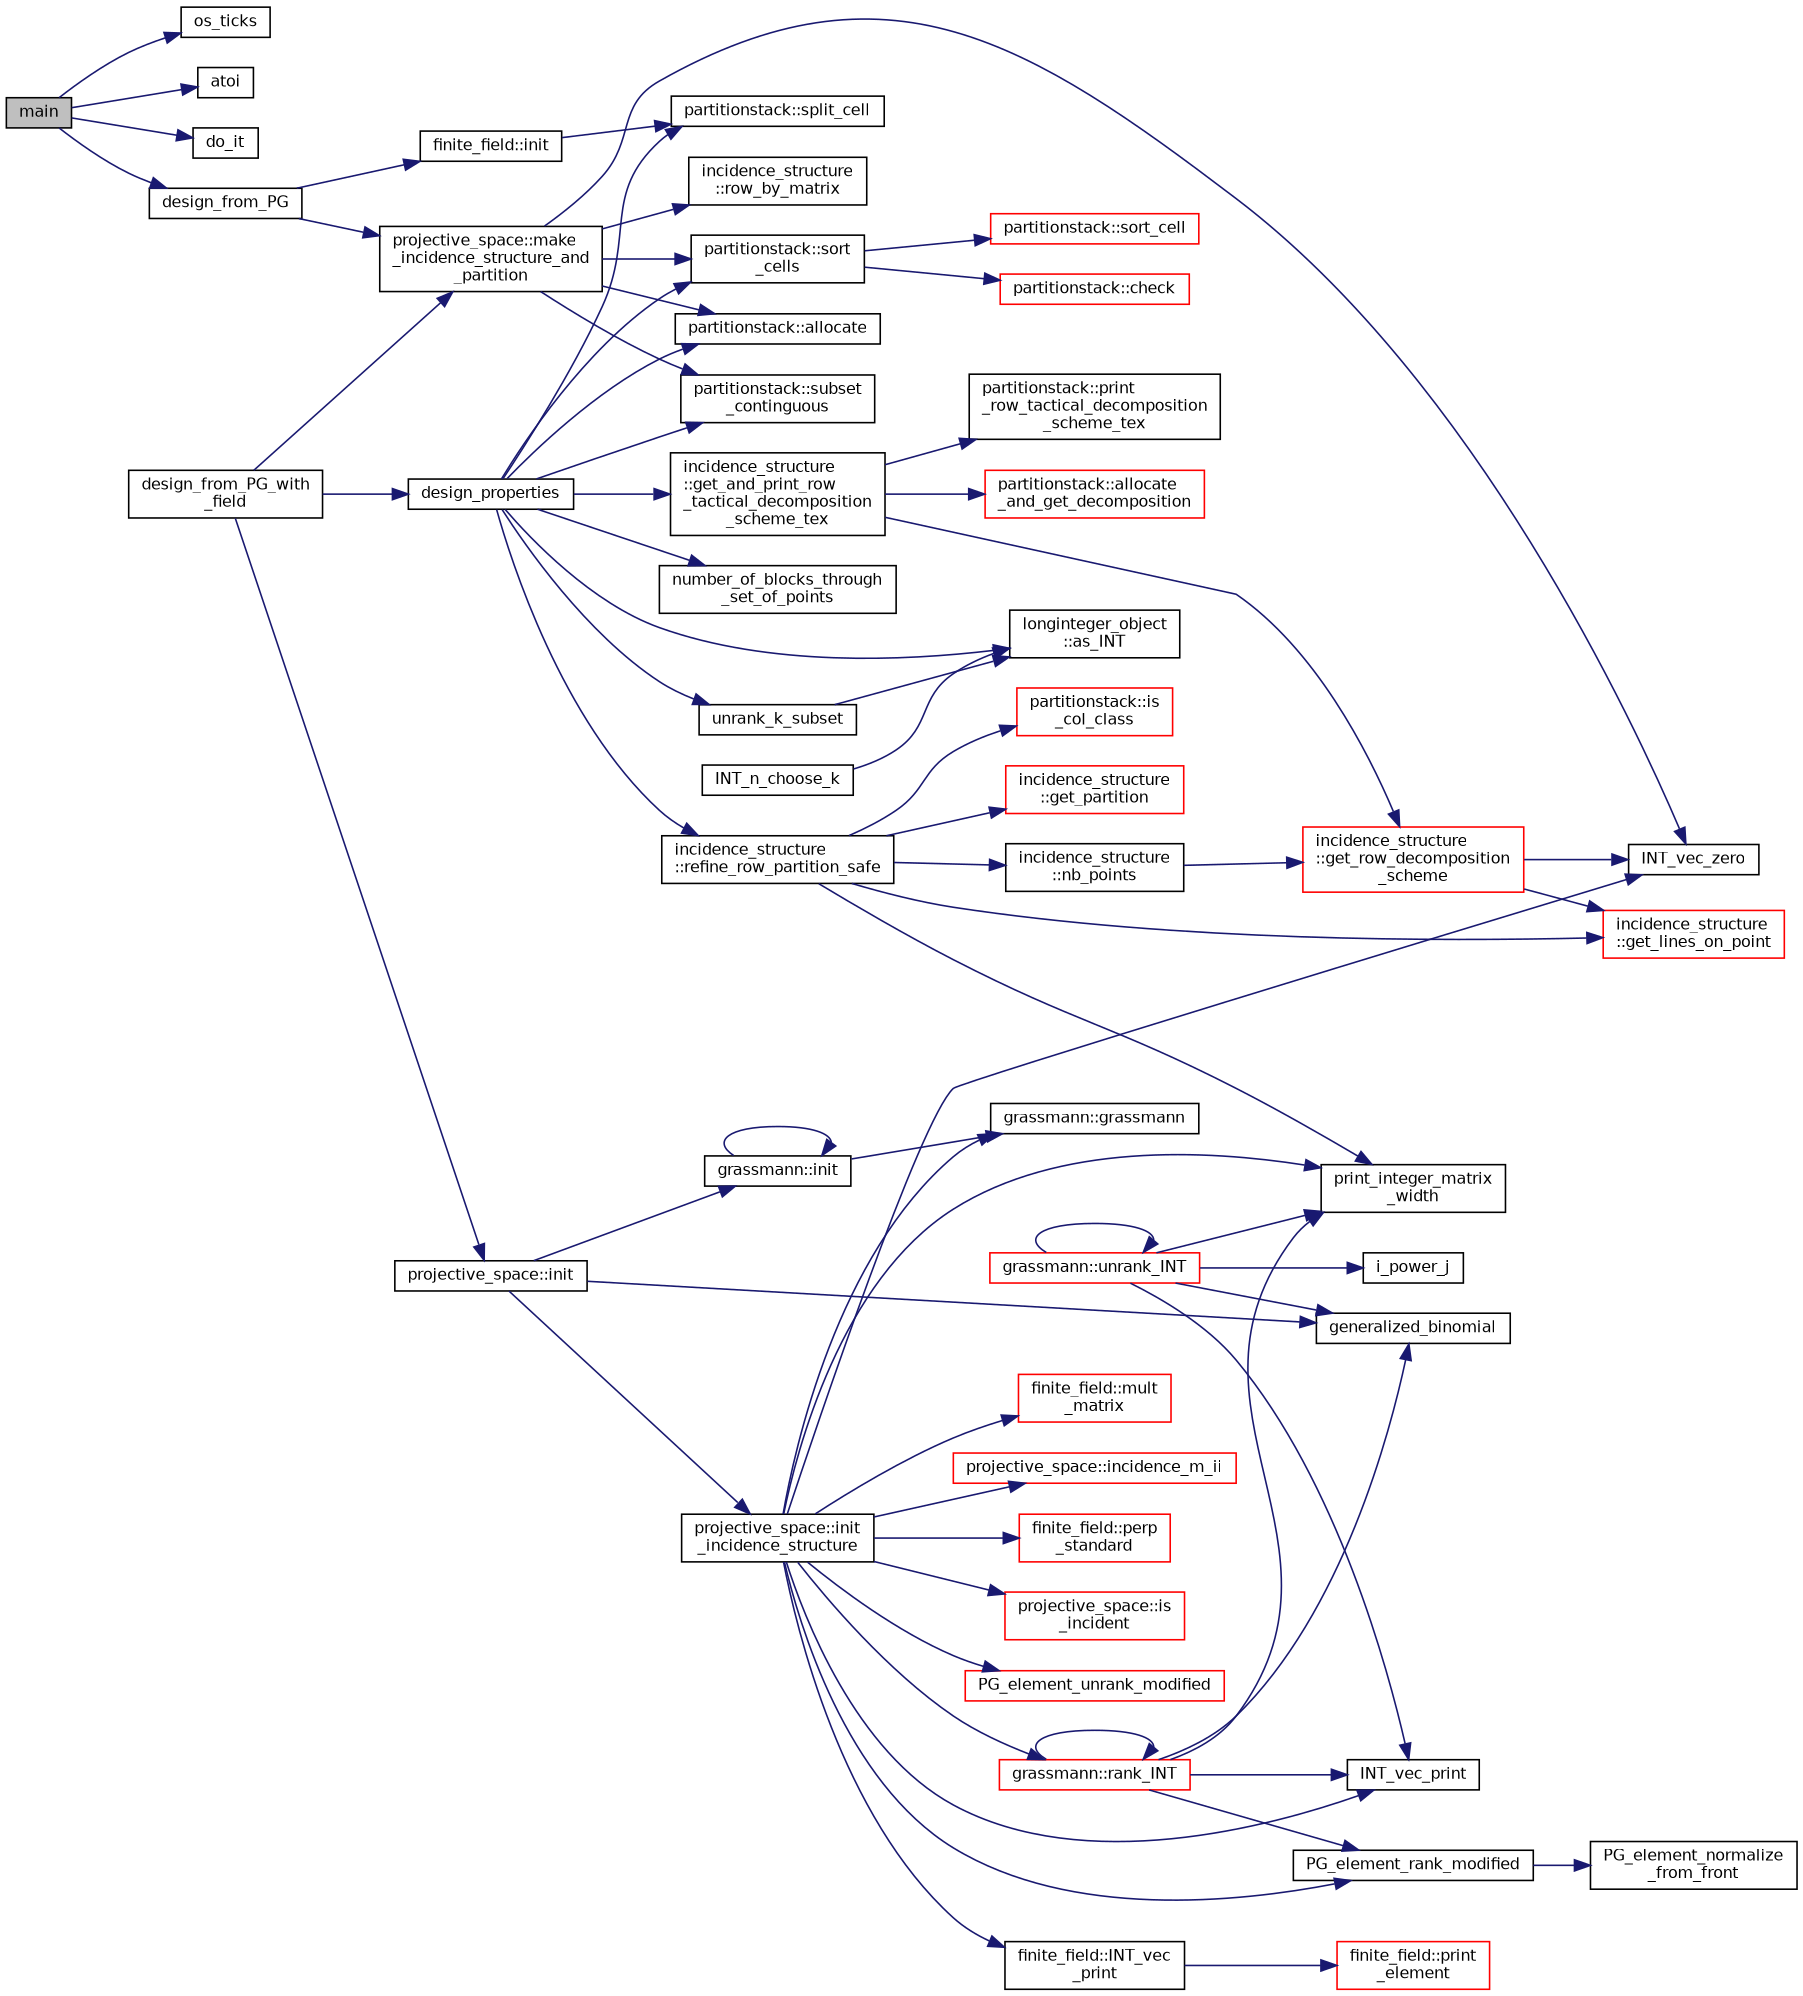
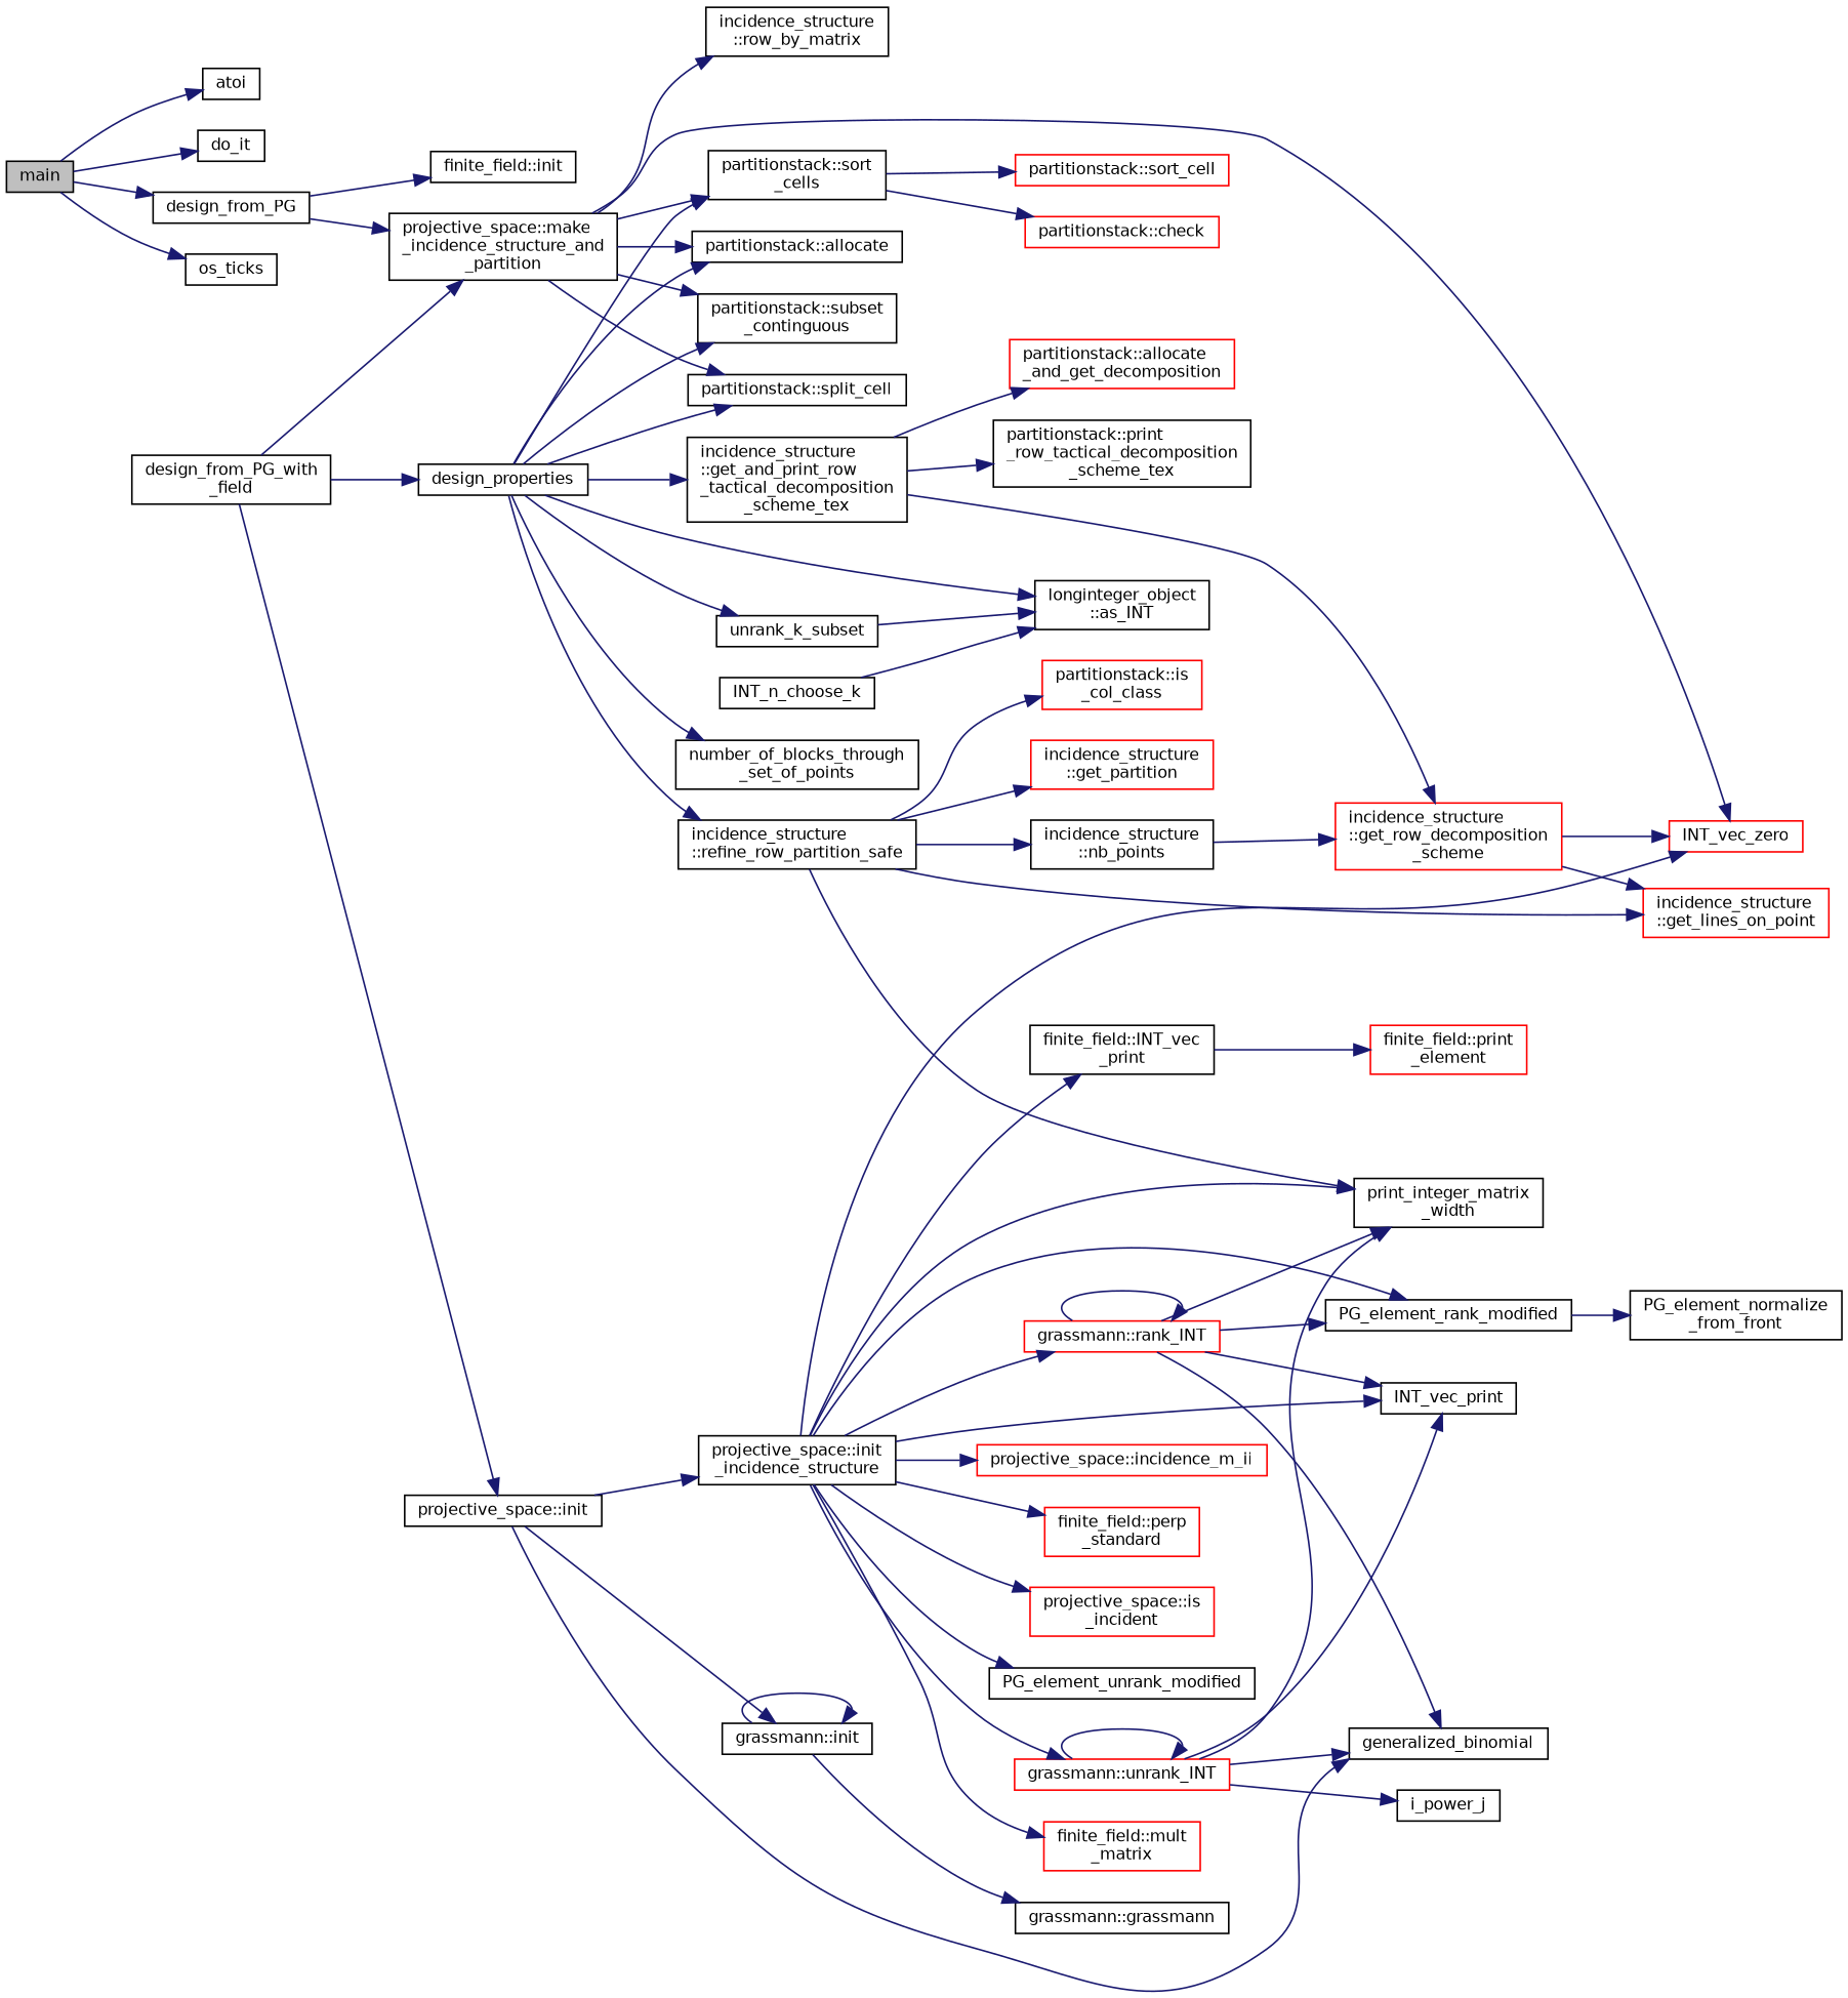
  digraph {
    rankdir=LR
    node [color=black fillcolor=white fontname=Helvetica fontsize=10 shape=record style=filled]
    edge [color=midnightblue fontname=Helvetica fontsize=10 labelfontname=Helvetica labelfontsize=10 style=solid]
    n1 [fillcolor=grey75 fontcolor=black height=0.2 label=main width=0.4]
    n2 [height=0.2 label=os_ticks width=0.4]
    n3 [height=0.2 label=atoi width=0.4]
    n4 [height=0.2 label=do_it width=0.4]
    n5 [height=0.2 label=design_from_PG width=0.4]
    n6 [height=0.2 label="finite_field::init" width=0.4]
    n7 [height=0.2 label="projective_space::make\l_incidence_structure_and\l_partition" width=0.4]
    n8 [height=0.2 label="design_from_PG_with\l_field" width=0.4]
    n9 [height=0.2 label="projective_space::init" width=0.4]
    n10 [height=0.2 label=design_properties width=0.4]
    n11 [height=0.2 label="grassmann::init" width=0.4]
    n12 [height=0.2 label=generalized_binomial width=0.4]
    n13 [height=0.2 label="projective_space::init\l_incidence_structure" width=0.4]
-   n14 [height=0.2 label=INT_vec_zero width=0.4]
+   n14 [color=red height=0.2 label=INT_vec_zero width=0.4]
    n15 [height=0.2 label="incidence_structure\l::row_by_matrix" width=0.4]
    n16 [height=0.2 label="partitionstack::allocate" width=0.4]
    n17 [height=0.2 label="partitionstack::subset\l_continguous" width=0.4]
    n18 [height=0.2 label="partitionstack::split_cell" width=0.4]
    n19 [height=0.2 label="partitionstack::sort\l_cells" width=0.4]
    n20 [height=0.2 label="incidence_structure\l::refine_row_partition_safe" width=0.4]
    n21 [height=0.2 label="incidence_structure\l::get_and_print_row\l_tactical_decomposition\l_scheme_tex" width=0.4]
    n22 [height=0.2 label=unrank_k_subset width=0.4]
    n23 [height=0.2 label="number_of_blocks_through\l_set_of_points" width=0.4]
    n24 [height=0.2 label="longinteger_object\l::as_INT" width=0.4]
    n25 [height=0.2 label="grassmann::grassmann" width=0.4]
-   n26 [color=red height=0.2 label=PG_element_unrank_modified width=0.4]
+   n26 [height=0.2 label=PG_element_unrank_modified width=0.4]
    n27 [height=0.2 label=INT_vec_print width=0.4]
    n28 [height=0.2 label="finite_field::INT_vec\l_print" width=0.4]
    n29 [color=red height=0.2 label="grassmann::unrank_INT" width=0.4]
    n30 [height=0.2 label="print_integer_matrix\l_width" width=0.4]
    n31 [color=red height=0.2 label="grassmann::rank_INT" width=0.4]
    n32 [color=red height=0.2 label="finite_field::mult\l_matrix" width=0.4]
    n33 [height=0.2 label=PG_element_rank_modified width=0.4]
    n34 [color=red height=0.2 label="projective_space::incidence_m_ii" width=0.4]
    n35 [color=red height=0.2 label="finite_field::perp\l_standard" width=0.4]
    n36 [color=red height=0.2 label="projective_space::is\l_incident" width=0.4]
    n37 [color=red height=0.2 label="finite_field::print\l_element" width=0.4]
    n38 [height=0.2 label="PG_element_normalize\l_from_front" width=0.4]
    n39 [height=0.2 label=i_power_j width=0.4]
    n40 [color=red height=0.2 label="partitionstack::sort_cell" width=0.4]
    n41 [color=red height=0.2 label="partitionstack::check" width=0.4]
    n42 [color=red height=0.2 label="incidence_structure\l::get_partition" width=0.4]
    n43 [height=0.2 label="incidence_structure\l::nb_points" width=0.4]
    n44 [color=red height=0.2 label="incidence_structure\l::get_lines_on_point" width=0.4]
    n45 [color=red height=0.2 label="partitionstack::is\l_col_class" width=0.4]
    n46 [color=red height=0.2 label="partitionstack::allocate\l_and_get_decomposition" width=0.4]
    n47 [color=red height=0.2 label="incidence_structure\l::get_row_decomposition\l_scheme" width=0.4]
    n48 [height=0.2 label="partitionstack::print\l_row_tactical_decomposition\l_scheme_tex" width=0.4]
    n49 [height=0.2 label=INT_n_choose_k width=0.4]
    n1 -> n2
    n1 -> n3
    n1 -> n4
    n1 -> n5
    n5 -> n6
    n5 -> n7
    n7 -> n14
    n7 -> n15
    n7 -> n16
    n7 -> n17
-   n6 -> n18
+   n7 -> n18
    n7 -> n19
    n8 -> n7
    n8 -> n9
    n8 -> n10
    n9 -> n11
    n9 -> n12
    n9 -> n13
    n10 -> n16
    n10 -> n17
    n10 -> n18
    n10 -> n19
    n10 -> n20
    n10 -> n21
    n10 -> n22
    n10 -> n23
    n10 -> n24
    n11 -> n11
    n11 -> n25
    n13 -> n14
    n13 -> n26
    n13 -> n27
    n13 -> n28
-   n13 -> n25
+   n13 -> n29
    n13 -> n30
    n13 -> n31
    n13 -> n32
    n13 -> n33
    n13 -> n34
    n13 -> n35
    n13 -> n36
    n19 -> n40
    n19 -> n41
    n20 -> n30
    n20 -> n42
    n20 -> n43
    n20 -> n44
    n20 -> n45
    n21 -> n46
    n21 -> n47
    n21 -> n48
    n22 -> n24
    n28 -> n37
    n29 -> n12
    n29 -> n27
    n29 -> n29
    n29 -> n30
    n29 -> n39
    n31 -> n12
    n31 -> n27
    n31 -> n30
    n31 -> n31
    n31 -> n33
    n33 -> n38
    n43 -> n47
    n47 -> n14
    n47 -> n44
    n49 -> n24
  }
